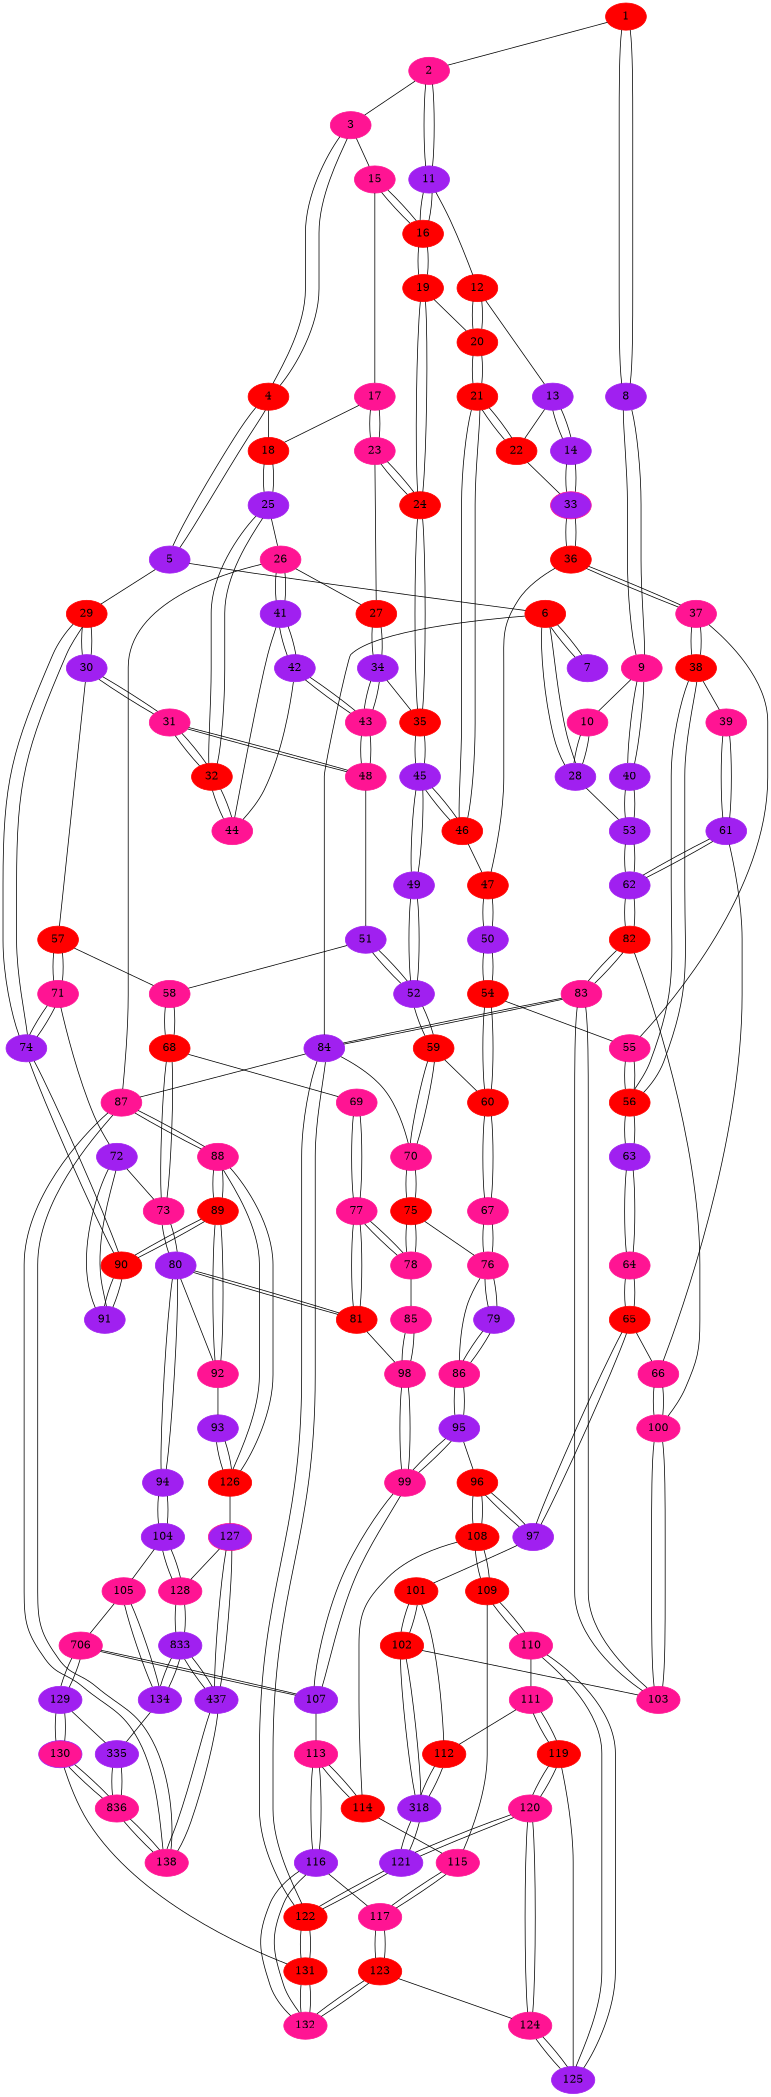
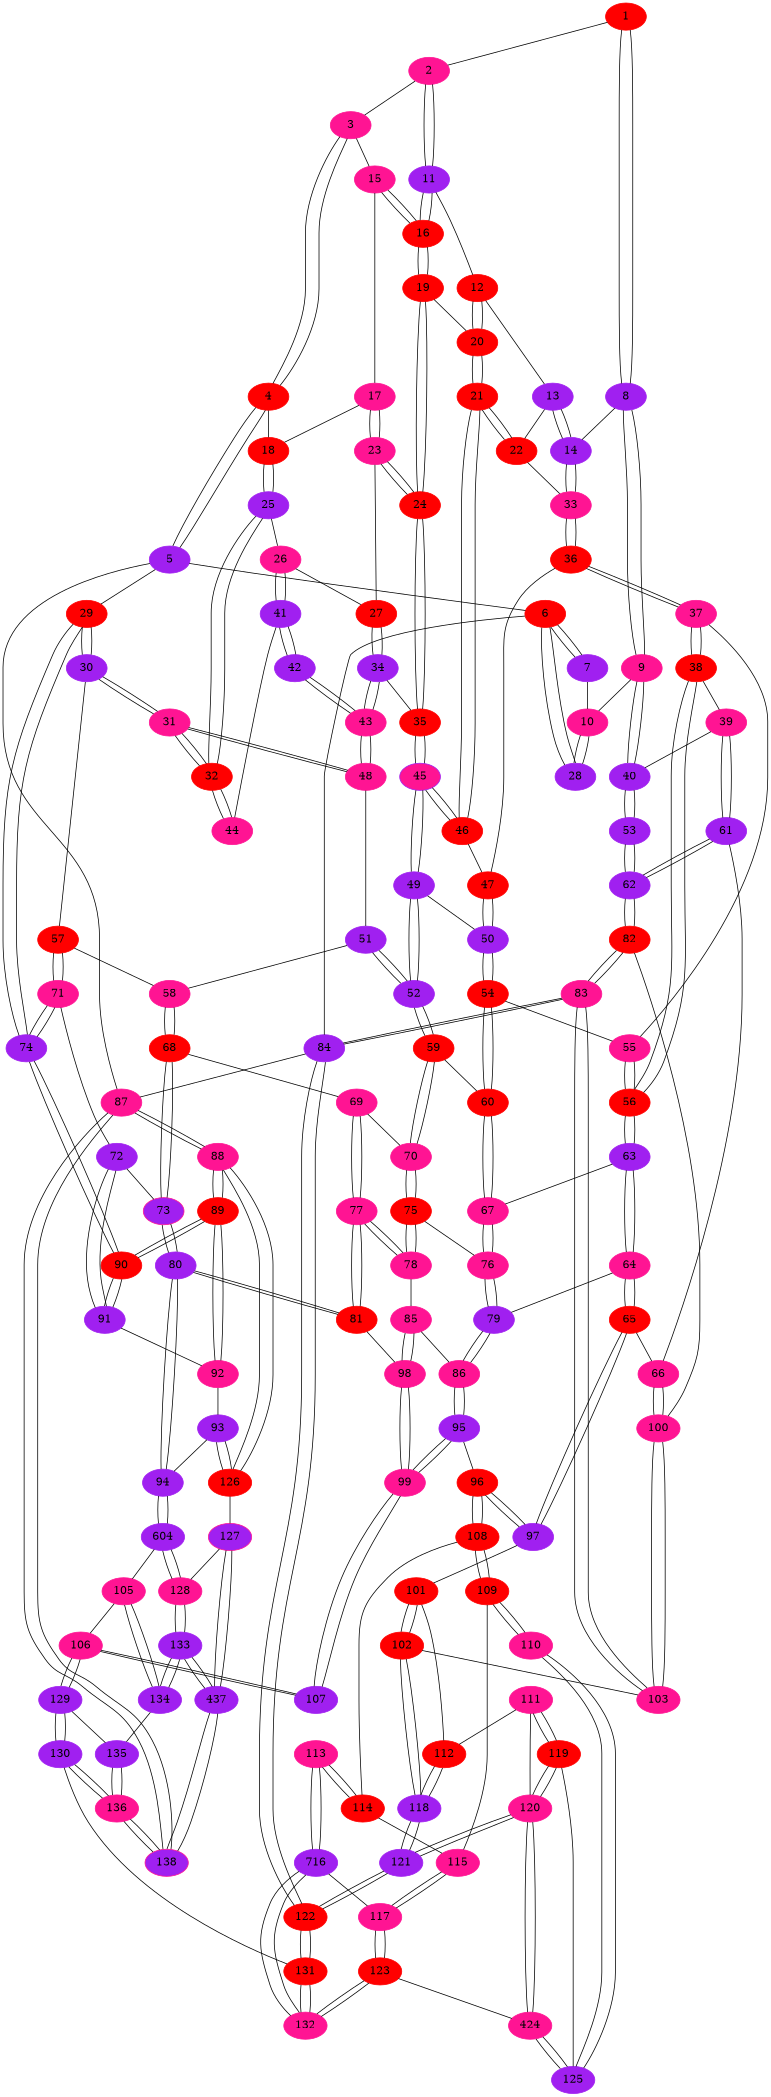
  graph {
    node [color=deeppink style=filled]
    1 [color=red]
    2
    8 [color=purple]
    3
    11 [color=purple]
    9
    14 [color=purple]
    4 [color=red]
    15
    12 [color=red]
    16 [color=red]
    5 [color=purple]
    18 [color=red]
    17
    6 [color=red]
    29 [color=red]
    87
    25 [color=purple]
    7 [color=purple]
    28 [color=purple]
    84 [color=purple]
    30 [color=purple]
    74 [color=purple]
    88
-   138
+   138 [fillcolor=purple]
    10
    53 [color=purple]
    122 [color=red]
    40 [color=purple]
-   33 [fillcolor=purple]
+   33
    13 [color=purple]
    20 [color=red]
    19 [color=red]
    22 [color=red]
    21 [color=red]
    36 [color=red]
    23
    24 [color=red]
    27 [color=red]
    26
    32 [color=red]
    35 [color=red]
    46 [color=red]
    47 [color=red]
    34 [color=purple]
-   45 [color=purple]
+   45 [color=purple fillcolor=deeppink]
    41 [color=purple]
    44
    42 [color=purple]
    43
    62 [color=purple]
    31
    57 [color=red]
    90 [color=red]
    48
    58
    71
    51 [color=purple]
    37
    49 [color=purple]
    38 [color=red]
    55
    50 [color=purple]
    39
    56 [color=red]
    61 [color=purple]
    63 [color=purple]
    66
    52 [color=purple]
    54 [color=red]
    59 [color=red]
    60 [color=red]
    68 [color=red]
    70
    82 [color=red]
    67
    64
    72 [color=purple]
    69
-   73
+   73 [fillcolor=purple]
    75 [color=red]
    76
    100
    83
    65 [color=red]
    79 [color=purple]
    97 [color=purple]
    86
    101 [color=red]
    103
    77
    80 [color=purple]
    78
    81 [color=red]
    91 [color=purple]
    92
    94 [color=purple]
    85
    98
    95 [color=purple]
-   104 [color=purple]
+   104 [color=purple label=604]
    99
    131 [color=red]
    96 [color=red]
    89 [color=red]
    126 [color=red]
    127 [fillcolor=purple]
    93 [color=purple]
    105
    128
    108 [color=red]
    107 [color=purple]
    109 [color=red]
    114 [color=red]
    102 [color=red]
    112 [color=red]
    113
-   118 [color=purple label=318]
+   118 [color=purple]
    121 [color=purple]
-   106 [label=706]
+   106
    134 [color=purple]
-   133 [color=purple label=833]
+   133 [color=purple]
    129 [color=purple]
-   135 [color=purple label=335]
-   130 [color=purple fillcolor=deeppink]
-   116 [color=purple]
+   135 [color=purple]
+   130 [color=purple]
+   116 [color=purple label=716]
    110
    115
    111
    125 [color=purple]
    117
    119 [color=red]
    120
    132
    123 [color=red]
-   124
+   124 [label=424]
    n137 [color=purple label=437]
-   136 [label=836]
+   136
    1 -- 2
    1 -- 8
    1 -- 8
    2 -- 3
    2 -- 11
    2 -- 11
    8 -- 9
    8 -- 9
+   8 -- 14
    3 -- 4
    3 -- 4
    3 -- 15
    11 -- 12
    11 -- 16
    11 -- 16
    9 -- 10
    9 -- 40
    9 -- 40
    14 -- 33
    14 -- 33
    4 -- 5
    4 -- 5
    4 -- 18
    15 -- 16
    15 -- 16
    15 -- 17
    12 -- 13
    12 -- 20
    12 -- 20
    16 -- 19
    16 -- 19
    5 -- 6
    5 -- 29
-   26 -- 87
+   5 -- 87
    18 -- 25
    18 -- 25
    17 -- 18
    17 -- 23
    17 -- 23
    6 -- 7
    6 -- 7
    6 -- 28
    6 -- 28
    6 -- 84
    29 -- 30
    29 -- 30
    29 -- 74
    29 -- 74
    87 -- 88
    87 -- 88
    87 -- 138
    87 -- 138
    25 -- 26
    25 -- 32
    25 -- 32
-   28 -- 53
+   7 -- 10
    84 -- 87
    84 -- 122
    84 -- 122
    30 -- 31
    30 -- 31
    30 -- 57
    74 -- 90
    74 -- 90
    88 -- 89
    88 -- 89
    88 -- 126
    88 -- 126
    10 -- 28
    10 -- 28
    53 -- 62
    53 -- 62
    122 -- 131
    122 -- 131
    40 -- 53
    40 -- 53
    33 -- 36
    33 -- 36
    13 -- 14
    13 -- 14
    13 -- 22
    20 -- 21
    20 -- 21
    19 -- 20
    19 -- 24
    19 -- 24
    22 -- 33
    21 -- 22
    21 -- 22
    21 -- 46
    21 -- 46
    36 -- 47
    36 -- 37
    36 -- 37
    23 -- 24
    23 -- 24
    23 -- 27
    24 -- 35
    24 -- 35
    27 -- 34
    27 -- 34
    26 -- 27
    26 -- 41
    26 -- 41
    32 -- 44
    32 -- 44
    35 -- 45
    35 -- 45
    46 -- 47
    47 -- 50
    47 -- 50
    34 -- 35
    34 -- 43
    34 -- 43
    45 -- 46
    45 -- 46
    45 -- 49
    45 -- 49
    41 -- 44
    41 -- 42
    41 -- 42
-   42 -- 44
    42 -- 43
    42 -- 43
    43 -- 48
    43 -- 48
    62 -- 82
    62 -- 82
    31 -- 32
    31 -- 32
    31 -- 48
    31 -- 48
    57 -- 58
    57 -- 71
    57 -- 71
    90 -- 91
    90 -- 91
    48 -- 51
    58 -- 68
    58 -- 68
    71 -- 74
    71 -- 74
    71 -- 72
    51 -- 58
    51 -- 52
    51 -- 52
    37 -- 38
    37 -- 38
    37 -- 55
+   49 -- 50
    49 -- 52
    49 -- 52
    38 -- 39
    38 -- 56
    38 -- 56
    55 -- 56
    55 -- 56
    50 -- 54
    50 -- 54
+   39 -- 40
    39 -- 61
    39 -- 61
    56 -- 63
    56 -- 63
    61 -- 62
    61 -- 62
    61 -- 66
+   63 -- 67
    63 -- 64
    63 -- 64
    66 -- 100
    66 -- 100
    52 -- 59
    52 -- 59
    54 -- 55
    54 -- 60
    54 -- 60
    59 -- 60
    59 -- 70
    59 -- 70
    60 -- 67
    60 -- 67
    68 -- 69
    68 -- 73
    68 -- 73
    70 -- 75
    70 -- 75
    82 -- 100
    82 -- 83
    82 -- 83
    67 -- 76
    67 -- 76
    64 -- 65
    64 -- 65
+   64 -- 79
    72 -- 73
    72 -- 91
    72 -- 91
-   84 -- 70
+   69 -- 70
    69 -- 77
    69 -- 77
    73 -- 80
    73 -- 80
    75 -- 76
    75 -- 78
    75 -- 78
    76 -- 79
    76 -- 79
    100 -- 103
    100 -- 103
    83 -- 84
    83 -- 84
    83 -- 103
    83 -- 103
    65 -- 66
    65 -- 97
    65 -- 97
    79 -- 86
    79 -- 86
    97 -- 101
    86 -- 95
    86 -- 95
    101 -- 102
    101 -- 102
    101 -- 112
    77 -- 78
    77 -- 78
    77 -- 81
    77 -- 81
    80 -- 81
    80 -- 81
    80 -- 94
    80 -- 94
    78 -- 85
    81 -- 98
-   80 -- 92
+   91 -- 92
    92 -- 93
    94 -- 104
    94 -- 104
-   76 -- 86
+   85 -- 86
    85 -- 98
    85 -- 98
    98 -- 99
    98 -- 99
    95 -- 99
    95 -- 99
    95 -- 96
    104 -- 105
    104 -- 128
    104 -- 128
    99 -- 107
    99 -- 107
    131 -- 132
    131 -- 132
    96 -- 97
    96 -- 97
    96 -- 108
    96 -- 108
    89 -- 90
    89 -- 90
    89 -- 92
    89 -- 92
    126 -- 127
    127 -- 128
    127 -- n137
    127 -- n137
+   93 -- 94
    93 -- 126
    93 -- 126
    105 -- 106
    105 -- 134
    105 -- 134
    128 -- 133
    128 -- 133
    108 -- 109
    108 -- 109
    108 -- 114
-   107 -- 113
    109 -- 110
    109 -- 110
    109 -- 115
    114 -- 115
    102 -- 103
    102 -- 118
    102 -- 118
    112 -- 118
    112 -- 118
    113 -- 114
    113 -- 114
    113 -- 116
    113 -- 116
    118 -- 121
    118 -- 121
    121 -- 122
    121 -- 122
    106 -- 107
    106 -- 107
    106 -- 129
    106 -- 129
    134 -- 135
    133 -- 134
    133 -- 134
    133 -- n137
    133 -- n137
    129 -- 135
    129 -- 130
    129 -- 130
    135 -- 136
    135 -- 136
    130 -- 131
    130 -- 136
    130 -- 136
    116 -- 117
    116 -- 132
    116 -- 132
-   110 -- 111
+   120 -- 111
    110 -- 125
    110 -- 125
    115 -- 117
    115 -- 117
    111 -- 112
    111 -- 119
    111 -- 119
    117 -- 123
    117 -- 123
    119 -- 125
    119 -- 120
    119 -- 120
    120 -- 121
    120 -- 121
    120 -- 124
    120 -- 124
    123 -- 132
    123 -- 132
    123 -- 124
    124 -- 125
    124 -- 125
    n137 -- 138
    n137 -- 138
    136 -- 138
    136 -- 138
  }
